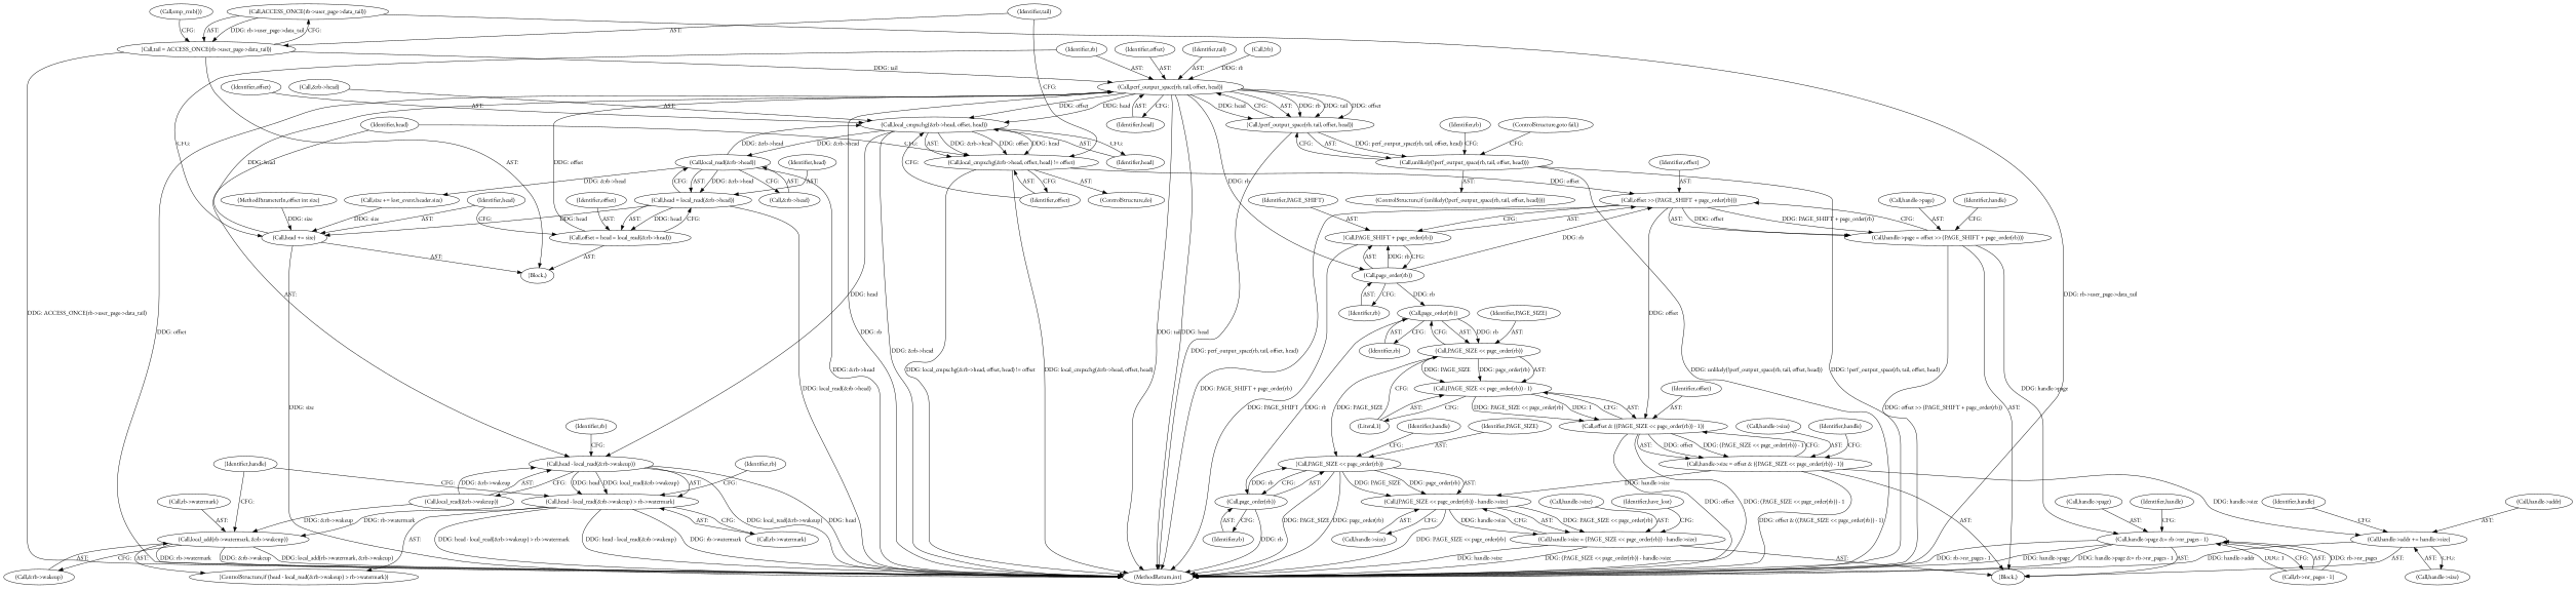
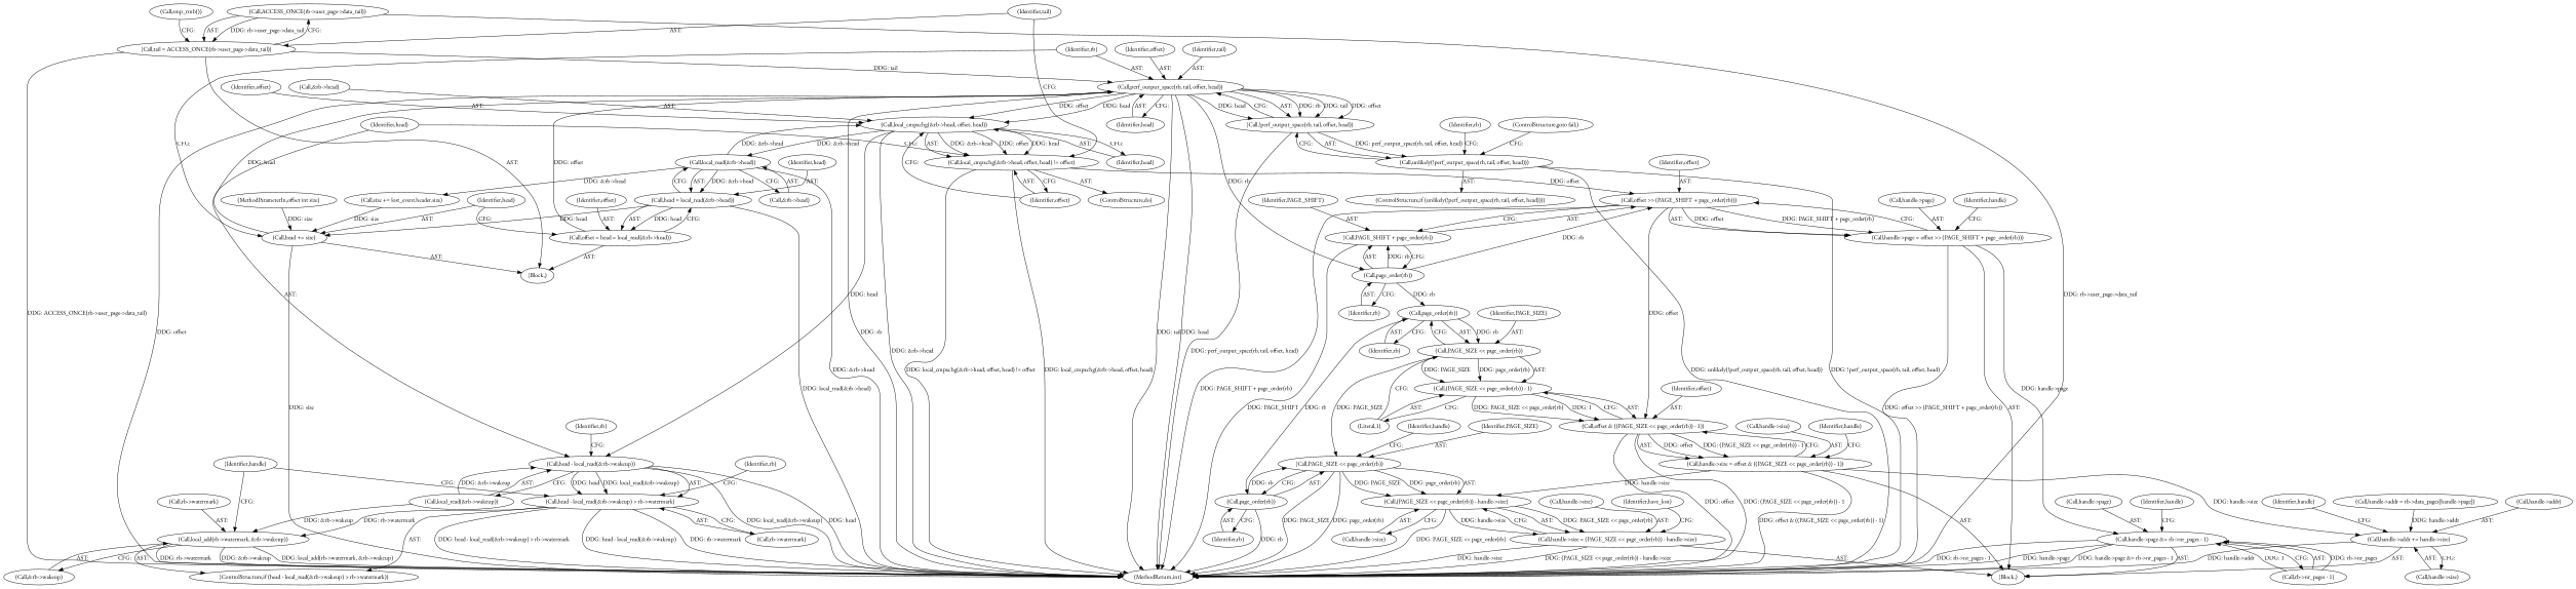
  digraph {
    fontname="EB Garamond"
    node [fontname="EB Garamond"]
    edge [fontname="EB Garamond"]
    n1 [label="(Call,ACCESS_ONCE(rb->user_page->data_tail))"]
    n2 [label="(Call,tail = ACCESS_ONCE(rb->user_page->data_tail))"]
    n3 [label="(MethodReturn,int)"]
    n4 [label="(Call,perf_output_space(rb, tail, offset, head))"]
    n5 [label="(Block,)"]
    n6 [label="(Call,!perf_output_space(rb, tail, offset, head))"]
    n7 [label="(Call,local_cmpxchg(&rb->head, offset, head))"]
    n8 [label="(Call,page_order(rb))"]
    n9 [label="(Identifier,head)"]
    n10 [label="(Call,unlikely(!perf_output_space(rb, tail, offset, head)))"]
    n11 [label="(Call,local_read(&rb->head))"]
    n12 [label="(Call,local_cmpxchg(&rb->head, offset, head) != offset)"]
    n13 [label="(Call,head - local_read(&rb->wakeup))"]
    n14 [label="(Identifier,head)"]
    n15 [label="(Call,offset >> (PAGE_SHIFT + page_order(rb)))"]
    n16 [label="(Call,PAGE_SHIFT + page_order(rb))"]
    n17 [label="(Call,page_order(rb))"]
    n18 [label="(Identifier,rb)"]
    n19 [label="(ControlStructure,if (unlikely(!perf_output_space(rb, tail, offset, head))))"]
    n20 [label="(Call,head = local_read(&rb->head))"]
    n21 [label="(Call,&rb->head)"]
    n22 [label="(Call,size += lost_event.header.size)"]
    n23 [label="(ControlStructure,do)"]
    n24 [label="(Identifier,offset)"]
    n25 [label="(Call,head - local_read(&rb->wakeup) > rb->watermark)"]
    n26 [label="(Call,local_read(&rb->wakeup))"]
    n27 [label="(Call,offset = head = local_read(&rb->head))"]
    n28 [label="(Call,head += size)"]
    n29 [label="(Call,handle->page = offset >> (PAGE_SHIFT + page_order(rb)))"]
    n30 [label="(Call,offset & ((PAGE_SIZE << page_order(rb)) - 1))"]
    n31 [label="(Call,handle->page &= rb->nr_pages - 1)"]
    n32 [label="(Block,)"]
    n33 [label="(Call,handle->size = offset & ((PAGE_SIZE << page_order(rb)) - 1))"]
    n34 [label="(Call,(PAGE_SIZE << page_order(rb)) - 1)"]
    n35 [label="(Call,rb->nr_pages - 1)"]
    n36 [label="(Call,handle->addr += handle->size)"]
    n37 [label="(Call,(PAGE_SIZE << page_order(rb)) - handle->size)"]
    n38 [label="(Literal,1)"]
    n39 [label="(Call,handle->size)"]
    n40 [label="(Call,handle->size = (PAGE_SIZE << page_order(rb)) - handle->size)"]
    n41 [label="(Call,handle->size)"]
    n42 [label="(Call,local_add(rb->watermark, &rb->wakeup))"]
    n43 [label="(ControlStructure,if (head - local_read(&rb->wakeup) > rb->watermark))"]
    n44 [label="(Call,rb->watermark)"]
    n45 [label="(Call,&rb->wakeup)"]
    n46 [label="(Call,PAGE_SIZE << page_order(rb))"]
    n47 [label="(Call,page_order(rb))"]
    n48 [label="(Identifier,rb)"]
    n49 [label="(Call,PAGE_SIZE << page_order(rb))"]
    n50 [label="(Identifier,rb)"]
    n51 [label="(Identifier,handle)"]
    n52 [label="(Identifier,PAGE_SIZE)"]
    n53 [label="(Identifier,offset)"]
    n54 [label="(MethodParameterIn,offset int size)"]
    n55 [label="(Call,&rb->head)"]
-   n56 [label="(Call,!rb)"]
    n57 [label="(Identifier,handle)"]
    n58 [label="(Identifier,handle)"]
    n59 [label="(Identifier,head)"]
    n60 [label="(Identifier,offset)"]
    n61 [label="(Identifier,offset)"]
    n62 [label="(Identifier,head)"]
    n63 [label="(Call,handle->page)"]
    n64 [label="(Identifier,tail)"]
    n65 [label="(Identifier,have_lost)"]
+   n66 [label="(Call,handle->addr = rb->data_pages[handle->page])"]
    n67 [label="(Call,handle->size)"]
    n68 [label="(Identifier,handle)"]
    n69 [label="(Identifier,rb)"]
    n70 [label="(Identifier,rb)"]
    n71 [label="(Call,handle->addr)"]
    n72 [label="(Call,rb->watermark)"]
    n73 [label="(Identifier,offset)"]
    n74 [label="(Call,handle->size)"]
    n75 [label="(Identifier,PAGE_SHIFT)"]
    n76 [label="(Identifier,PAGE_SIZE)"]
    n77 [label="(Identifier,offset)"]
    n78 [label="(Identifier,rb)"]
    n79 [label="(Identifier,head)"]
    n80 [label="(Call,smp_rmb())"]
    n81 [label="(ControlStructure,goto fail;)"]
    n82 [label="(Identifier,tail)"]
    n83 [label="(Call,handle->page)"]
    n84 [label="(Identifier,rb)"]
    n85 [label="(Identifier,handle)"]
    n86 [label="(Identifier,handle)"]
    n1 -> n2 [label="AST: "]
    n1 -> n2 [label="DDG: rb->user_page->data_tail"]
    n1 -> n3 [label="DDG: rb->user_page->data_tail"]
    n2 -> n1 [label="CFG: "]
    n2 -> n3 [label="DDG: ACCESS_ONCE(rb->user_page->data_tail)"]
    n2 -> n4 [label="DDG: tail"]
    n2 -> n5 [label="AST: "]
    n4 -> n3 [label="DDG: tail"]
    n4 -> n3 [label="DDG: head"]
    n4 -> n3 [label="DDG: offset"]
    n4 -> n3 [label="DDG: rb"]
    n4 -> n6 [label="AST: "]
    n4 -> n6 [label="DDG: rb"]
    n4 -> n6 [label="DDG: tail"]
    n4 -> n6 [label="DDG: offset"]
    n4 -> n6 [label="DDG: head"]
    n4 -> n7 [label="DDG: offset"]
    n4 -> n7 [label="DDG: head"]
    n4 -> n8 [label="DDG: rb"]
    n4 -> n9 [label="CFG: "]
    n6 -> n3 [label="DDG: perf_output_space(rb, tail, offset, head)"]
    n6 -> n4 [label="CFG: "]
    n6 -> n10 [label="AST: "]
    n6 -> n10 [label="DDG: perf_output_space(rb, tail, offset, head)"]
    n7 -> n3 [label="DDG: &rb->head"]
    n7 -> n11 [label="DDG: &rb->head"]
    n7 -> n12 [label="AST: "]
    n7 -> n12 [label="DDG: &rb->head"]
    n7 -> n12 [label="DDG: offset"]
    n7 -> n12 [label="DDG: head"]
    n7 -> n13 [label="DDG: head"]
    n7 -> n14 [label="CFG: "]
    n8 -> n15 [label="DDG: rb"]
    n8 -> n16 [label="AST: "]
    n8 -> n16 [label="DDG: rb"]
    n8 -> n17 [label="DDG: rb"]
    n8 -> n18 [label="CFG: "]
    n9 -> n4 [label="AST: "]
    n10 -> n3 [label="DDG: unlikely(!perf_output_space(rb, tail, offset, head))"]
    n10 -> n3 [label="DDG: !perf_output_space(rb, tail, offset, head)"]
    n10 -> n6 [label="CFG: "]
    n10 -> n19 [label="AST: "]
    n11 -> n3 [label="DDG: &rb->head"]
    n11 -> n7 [label="DDG: &rb->head"]
    n11 -> n20 [label="AST: "]
    n11 -> n20 [label="DDG: &rb->head"]
    n11 -> n21 [label="CFG: "]
    n11 -> n22 [label="DDG: &rb->head"]
    n12 -> n3 [label="DDG: local_cmpxchg(&rb->head, offset, head) != offset"]
    n12 -> n3 [label="DDG: local_cmpxchg(&rb->head, offset, head)"]
    n12 -> n15 [label="DDG: offset"]
    n12 -> n23 [label="AST: "]
    n12 -> n24 [label="CFG: "]
    n13 -> n3 [label="DDG: local_read(&rb->wakeup)"]
    n13 -> n3 [label="DDG: head"]
    n13 -> n25 [label="AST: "]
    n13 -> n25 [label="DDG: head"]
    n13 -> n25 [label="DDG: local_read(&rb->wakeup)"]
    n13 -> n26 [label="CFG: "]
    n14 -> n7 [label="AST: "]
    n15 -> n3 [label="DDG: PAGE_SHIFT + page_order(rb)"]
    n15 -> n16 [label="CFG: "]
    n15 -> n29 [label="AST: "]
    n15 -> n29 [label="DDG: offset"]
    n15 -> n29 [label="DDG: PAGE_SHIFT + page_order(rb)"]
    n15 -> n30 [label="DDG: offset"]
    n16 -> n3 [label="DDG: PAGE_SHIFT"]
    n16 -> n8 [label="CFG: "]
    n16 -> n15 [label="AST: "]
    n17 -> n46 [label="AST: "]
    n17 -> n46 [label="DDG: rb"]
    n17 -> n47 [label="DDG: rb"]
    n17 -> n48 [label="CFG: "]
    n18 -> n8 [label="AST: "]
    n20 -> n3 [label="DDG: local_read(&rb->head)"]
    n20 -> n11 [label="CFG: "]
    n20 -> n27 [label="AST: "]
    n20 -> n27 [label="DDG: head"]
    n20 -> n28 [label="DDG: head"]
    n21 -> n11 [label="AST: "]
    n22 -> n28 [label="DDG: size"]
    n24 -> n7 [label="CFG: "]
    n24 -> n12 [label="AST: "]
    n25 -> n3 [label="DDG: head - local_read(&rb->wakeup) > rb->watermark"]
    n25 -> n3 [label="DDG: head - local_read(&rb->wakeup)"]
    n25 -> n3 [label="DDG: rb->watermark"]
    n25 -> n42 [label="DDG: rb->watermark"]
    n25 -> n43 [label="AST: "]
    n25 -> n44 [label="CFG: "]
    n26 -> n13 [label="AST: "]
    n26 -> n13 [label="DDG: &rb->wakeup"]
    n26 -> n42 [label="DDG: &rb->wakeup"]
    n27 -> n4 [label="DDG: offset"]
    n27 -> n5 [label="AST: "]
    n27 -> n20 [label="CFG: "]
    n28 -> n3 [label="DDG: size"]
    n28 -> n4 [label="DDG: head"]
    n28 -> n5 [label="AST: "]
    n29 -> n3 [label="DDG: offset >> (PAGE_SHIFT + page_order(rb))"]
    n29 -> n15 [label="CFG: "]
    n29 -> n31 [label="DDG: handle->page"]
    n29 -> n32 [label="AST: "]
    n30 -> n3 [label="DDG: offset"]
    n30 -> n3 [label="DDG: (PAGE_SIZE << page_order(rb)) - 1"]
    n30 -> n33 [label="AST: "]
    n30 -> n33 [label="DDG: offset"]
    n30 -> n33 [label="DDG: (PAGE_SIZE << page_order(rb)) - 1"]
    n30 -> n34 [label="CFG: "]
    n31 -> n3 [label="DDG: handle->page"]
    n31 -> n3 [label="DDG: handle->page &= rb->nr_pages - 1"]
    n31 -> n3 [label="DDG: rb->nr_pages - 1"]
    n31 -> n32 [label="AST: "]
    n31 -> n35 [label="CFG: "]
    n33 -> n3 [label="DDG: offset & ((PAGE_SIZE << page_order(rb)) - 1)"]
    n33 -> n30 [label="CFG: "]
    n33 -> n32 [label="AST: "]
    n33 -> n36 [label="DDG: handle->size"]
    n33 -> n37 [label="DDG: handle->size"]
    n34 -> n30 [label="AST: "]
    n34 -> n30 [label="DDG: PAGE_SIZE << page_order(rb)"]
    n34 -> n30 [label="DDG: 1"]
    n34 -> n38 [label="CFG: "]
    n35 -> n31 [label="AST: "]
    n35 -> n31 [label="DDG: rb->nr_pages"]
    n35 -> n31 [label="DDG: 1"]
    n36 -> n3 [label="DDG: handle->addr"]
    n36 -> n32 [label="AST: "]
    n36 -> n39 [label="CFG: "]
    n37 -> n3 [label="DDG: PAGE_SIZE << page_order(rb)"]
    n37 -> n40 [label="AST: "]
    n37 -> n40 [label="DDG: PAGE_SIZE << page_order(rb)"]
    n37 -> n40 [label="DDG: handle->size"]
    n37 -> n41 [label="CFG: "]
    n38 -> n34 [label="AST: "]
    n38 -> n46 [label="CFG: "]
    n39 -> n36 [label="AST: "]
    n40 -> n3 [label="DDG: (PAGE_SIZE << page_order(rb)) - handle->size"]
    n40 -> n3 [label="DDG: handle->size"]
    n40 -> n32 [label="AST: "]
    n40 -> n37 [label="CFG: "]
    n41 -> n37 [label="AST: "]
    n42 -> n3 [label="DDG: rb->watermark"]
    n42 -> n3 [label="DDG: &rb->wakeup"]
    n42 -> n3 [label="DDG: local_add(rb->watermark, &rb->wakeup)"]
    n42 -> n43 [label="AST: "]
    n42 -> n45 [label="CFG: "]
    n44 -> n25 [label="AST: "]
    n45 -> n42 [label="AST: "]
    n46 -> n17 [label="CFG: "]
    n46 -> n34 [label="AST: "]
    n46 -> n34 [label="DDG: PAGE_SIZE"]
    n46 -> n34 [label="DDG: page_order(rb)"]
    n46 -> n49 [label="DDG: PAGE_SIZE"]
    n47 -> n3 [label="DDG: rb"]
    n47 -> n49 [label="AST: "]
    n47 -> n49 [label="DDG: rb"]
    n47 -> n50 [label="CFG: "]
    n48 -> n17 [label="AST: "]
    n49 -> n3 [label="DDG: PAGE_SIZE"]
    n49 -> n3 [label="DDG: page_order(rb)"]
    n49 -> n37 [label="AST: "]
    n49 -> n37 [label="DDG: PAGE_SIZE"]
    n49 -> n37 [label="DDG: page_order(rb)"]
    n49 -> n47 [label="CFG: "]
    n50 -> n47 [label="AST: "]
    n51 -> n33 [label="CFG: "]
    n52 -> n46 [label="AST: "]
    n53 -> n7 [label="AST: "]
    n54 -> n28 [label="DDG: size"]
    n55 -> n7 [label="AST: "]
-   n56 -> n4 [label="DDG: rb"]
    n57 -> n29 [label="CFG: "]
    n58 -> n36 [label="CFG: "]
    n59 -> n20 [label="AST: "]
    n60 -> n30 [label="AST: "]
    n61 -> n15 [label="AST: "]
    n62 -> n12 [label="CFG: "]
    n62 -> n13 [label="AST: "]
    n63 -> n31 [label="AST: "]
    n64 -> n2 [label="AST: "]
    n64 -> n12 [label="CFG: "]
    n65 -> n40 [label="CFG: "]
+   n66 -> n36 [label="DDG: handle->addr"]
    n67 -> n40 [label="AST: "]
    n68 -> n49 [label="CFG: "]
    n69 -> n10 [label="CFG: "]
    n70 -> n13 [label="CFG: "]
    n71 -> n36 [label="AST: "]
    n72 -> n42 [label="AST: "]
    n73 -> n4 [label="AST: "]
    n74 -> n33 [label="AST: "]
    n75 -> n16 [label="AST: "]
    n76 -> n49 [label="AST: "]
    n77 -> n27 [label="AST: "]
    n78 -> n25 [label="CFG: "]
    n79 -> n27 [label="CFG: "]
    n79 -> n28 [label="AST: "]
    n80 -> n2 [label="CFG: "]
    n81 -> n10 [label="CFG: "]
    n82 -> n4 [label="AST: "]
    n83 -> n29 [label="AST: "]
    n84 -> n4 [label="AST: "]
    n84 -> n28 [label="CFG: "]
    n85 -> n31 [label="CFG: "]
    n86 -> n25 [label="CFG: "]
    n86 -> n42 [label="CFG: "]
  }
